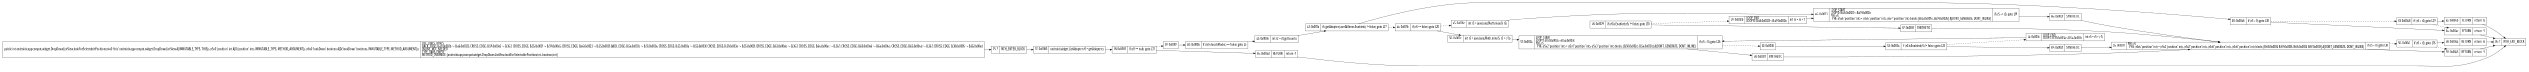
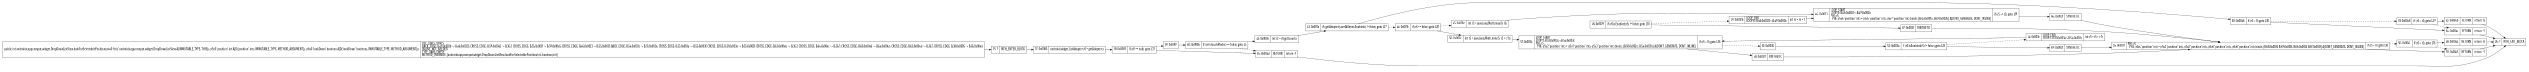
  digraph {
    fontname="Fira Sans"
    rankdir=LR
    node [fontname="Fira Sans" shape=record]
    edge [fontname="Fira Sans"]
    n1 [label="{35\:\ ?|MTH_ENTER_BLOCK\l}"]
    n2 [label="{37\:\ 0x0000|android.widget.ListAdapter r0 = getAdapter()\l}"]
    n3 [label="{38\:\ 0x0005|if (r0 == null) goto L31\l}"]
    n4 [label="{39\:\ 0x0007}"]
    n5 [label="{65\:\ 0x004d|RETURN\l|return \-1\l}"]
    n6 [label="{40\:\ 0x000b|if (isInTouchMode() == false) goto L5\l}"]
    n7 [label="{36\:\ ?|MTH_EXIT_BLOCK\l}"]
    n8 [label="{42\:\ 0x000e|int r2 = r0.getCount()\l}"]
    n9 [label="{43\:\ 0x001a|if (getAdapter().areAllItemsEnabled() != false) goto L27\l}"]
    n10 [label="{44\:\ 0x001c|if (r6 == false) goto L20\l}"]
    n11 [label="{60\:\ 0x0046|if (r5 \< 0) goto L30\l}"]
    n12 [label="{45\:\ 0x001e|int r5 = java.lang.Math.max(0, r5)\l}"]
    n13 [label="{50\:\ 0x002e|int r5 = java.lang.Math.min(r5, r2 + (\-1))\l}"]
    n14 [label="{61\:\ 0x0048|if (r5 \< r2) goto L29\l}"]
    n15 [label="{64\:\ 0x004c|RETURN\l|return \-1\l}"]
    n16 [label="{46\:\ 0x0023|LOOP_START\lLOOP:0: B:46:0x0023\-\>B:49:0x002b\lPHI: r5 \l  PHI: (r5v6 'position' int) = (r5v5 'position' int), (r5v7 'position' int) binds: [B:45:0x001e, B:49:0x002b] A[DONT_GENERATE, DONT_INLINE]\l|if (r5 \>= r2) goto L19\l}"]
    n17 [label="{51\:\ 0x0034|LOOP_START\lLOOP:1: B:51:0x0034\-\>B:54:0x003c\lPHI: r5 \l  PHI: (r5v2 'position' int) = (r5v1 'position' int), (r5v3 'position' int) binds: [B:50:0x002e, B:54:0x003c] A[DONT_GENERATE, DONT_INLINE]\l|if (r5 \< 0) goto L26\l}"]
    n18 [label="{66\:\ 0x003f|SYNTHETIC\l}"]
    n19 [label="{55\:\ 0x003f|PHI: r5 \l  PHI: (r5v4 'position' int) = (r5v2 'position' int), (r5v2 'position' int), (r5v6 'position' int), (r5v6 'position' int) binds: [B:68:0x003f, B:69:0x003f, B:66:0x003f, B:67:0x003f] A[DONT_GENERATE, DONT_INLINE]\l|if (r5 \< 0) goto L18\l}"]
    n20 [label="{48\:\ 0x0029|if (r0.isEnabled(r5) != false) goto L10\l}"]
    n21 [label="{49\:\ 0x002b|LOOP_END\lLOOP:0: B:46:0x0023\-\>B:49:0x002b\l|int r5 = r5 + 1\l}"]
    n22 [label="{67\:\ 0x003f|SYNTHETIC\l}"]
    n23 [label="{56\:\ 0x0041|if (r5 \< r2) goto L16\l}"]
    n24 [label="{59\:\ 0x0045|RETURN\l|return \-1\l}"]
    n25 [label="{58\:\ 0x0044|RETURN\l|return r5\l}"]
    n26 [label="{52\:\ 0x0036}"]
    n27 [label="{68\:\ 0x003f|SYNTHETIC\l}"]
    n28 [label="{53\:\ 0x003a|if (r0.isEnabled(r5) != false) goto L25\l}"]
    n29 [label="{54\:\ 0x003c|LOOP_END\lLOOP:1: B:51:0x0034\-\>B:54:0x003c\l|int r5 = r5 + (\-1)\l}"]
    n30 [label="{69\:\ 0x003f|SYNTHETIC\l}"]
    n31 [label="{63\:\ 0x004b|RETURN\l|return r5\l}"]
    n32 [label="{public int androidx.appcompat.widget.DropDownListView.lookForSelectablePosition((r4v0 'this' androidx.appcompat.widget.DropDownListView A[IMMUTABLE_TYPE, THIS]), (r5v0 'position' int A[D('position' int), IMMUTABLE_TYPE, METHOD_ARGUMENT]), (r6v0 'lookDown' boolean A[D('lookDown' boolean), IMMUTABLE_TYPE, METHOD_ARGUMENT]))  | USE_LINES_HINTS\lBACK_EDGE: B:49:0x002b \-\> B:46:0x0023, CROSS_EDGE: B:59:0x0045 \-\> B:36:?, CROSS_EDGE: B:55:0x003f \-\> B:59:0x0045, CROSS_EDGE: B:46:0x0023 \-\> B:55:0x003f, BACK_EDGE: B:54:0x003c \-\> B:51:0x0034, CROSS_EDGE: B:53:0x003a \-\> B:55:0x003f, CROSS_EDGE: B:51:0x0034 \-\> B:55:0x003f, CROSS_EDGE: B:63:0x004b \-\> B:36:?, CROSS_EDGE: B:64:0x004c \-\> B:36:?, CROSS_EDGE: B:60:0x0046 \-\> B:64:0x004c, CROSS_EDGE: B:65:0x004d \-\> B:36:?, CROSS_EDGE: B:38:0x0005 \-\> B:65:0x004d\lINLINE_NOT_NEEDED\lTYPE_VARS: EMPTY\lMETHOD_OVERRIDE: [androidx.appcompat.widget.DropDownListView.lookForSelectablePosition(int, boolean):int]\l}"]
    n1 -> n2
    n2 -> n3
    n3 -> n4 [style=dashed]
    n3 -> n5
    n4 -> n6
    n5 -> n7
+   n6 -> n5 [style=dashed]
    n6 -> n8
    n8 -> n9
    n9 -> n10 [style=dashed]
    n9 -> n11
    n10 -> n12 [style=dashed]
    n10 -> n13
    n11 -> n14 [style=dashed]
    n11 -> n15
    n12 -> n16
    n13 -> n17
    n14 -> n15 [style=dashed]
    n14 -> n31
    n15 -> n7
    n16 -> n18
    n17 -> n26 [style=dashed]
    n17 -> n27
    n18 -> n19
    n19 -> n23 [style=dashed]
    n19 -> n24
    n20 -> n21 [style=dashed]
    n20 -> n22
    n21 -> n16
    n22 -> n19
    n23 -> n24 [style=dashed]
    n23 -> n25
    n24 -> n7
    n25 -> n7
    n26 -> n28
    n27 -> n19
    n28 -> n29 [style=dashed]
    n28 -> n30
    n29 -> n17
    n30 -> n19
    n31 -> n7
    n32 -> n1
  }
